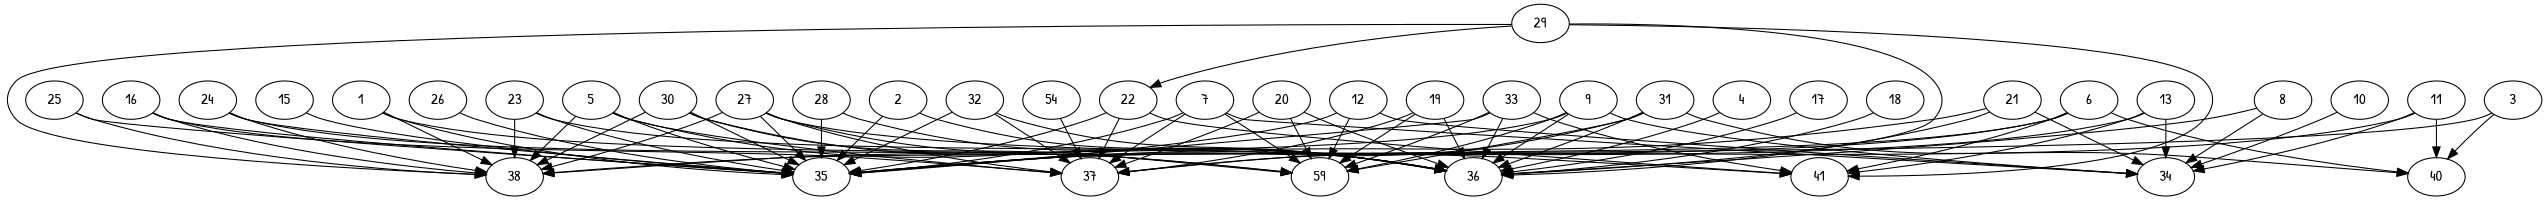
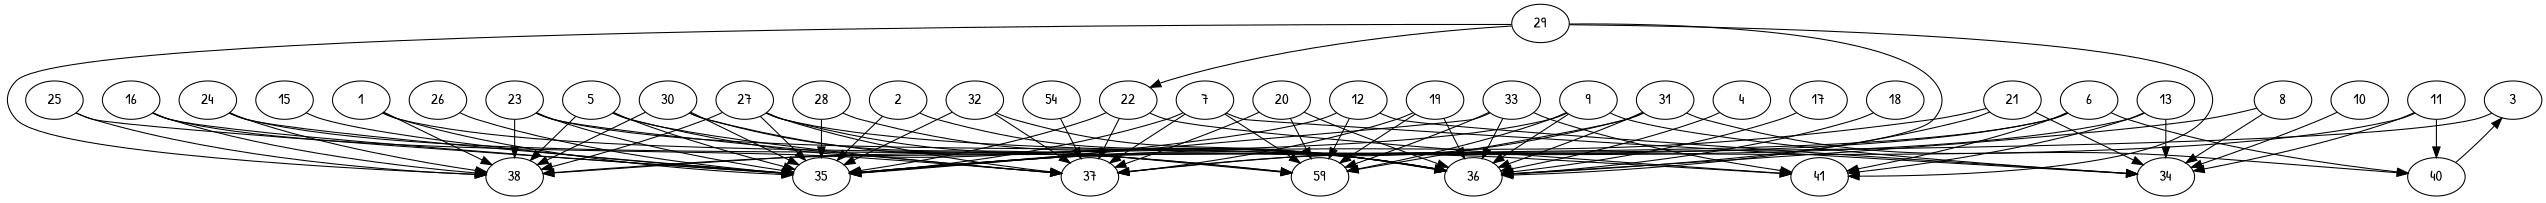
  digraph {
    fontname="Patrick Hand"
    node [alpha=0.01 fontname="Patrick Hand"]
    edge [fontname="Patrick Hand"]
    1 [alpha=0.03 expect_size=546360300962674496]
    35 [alpha=0.18 expect_size=139134461250735376]
    38 [alpha=0.17 expect_size=3256342433531833614336]
    n4 [alpha=0.15 expect_size=711628918539962752 label=59]
    2 [alpha=0.10 expect_size=7187689124312108032]
    36 [alpha=0.20 expect_size=5101633489698440609792]
    3 [alpha=0.03 expect_size=6144695639629231030272]
    40 [alpha=0.19 expect_size=153626791356663424]
    4 [alpha=0.12 expect_size=251261792906303766528]
    5 [alpha=0.00 expect_size=850413730735027388416]
    37 [alpha=0.07 expect_size=37451464428826056]
    6 [alpha=0.12 expect_size=541587434727141056]
    41 [alpha=0.06 expect_size=6688858480308498432]
    7 [alpha=0.16 expect_size=4189541422367506432000]
    34 [expect_size=2797155234429452419072]
    8 [alpha=0.03 expect_size=4621904600165641]
    9 [alpha=0.04 expect_size=18195871406742020]
    10 [alpha=0.13 expect_size=18588437441319570243584]
    11 [alpha=0.12 expect_size=3159295061592184455168]
    12 [alpha=0.07 expect_size=150245793481676029952]
    13 [alpha=0.08 expect_size=28574482813098300]
    n22 [expect_size=3414723162153601204224 label=54]
    15 [expect_size=1738050573425566]
    16 [alpha=0.11 expect_size=136363562400422559744]
    17 [alpha=0.13 expect_size=6506581287371800576000]
    18 [alpha=0.11 expect_size=112406248586020388864]
    19 [alpha=0.17 expect_size=35132653870855072]
    20 [alpha=0.14 expect_size=1365771698500353536]
    21 [alpha=0.09 expect_size=7738067705254000640]
    22 [alpha=0.04 expect_size=374789669733512773632]
    23 [alpha=0.08 expect_size=1176785551399845888000]
    24 [alpha=0.11 expect_size=117819899970508176]
    25 [expect_size=9382973320231276544]
    26 [alpha=0.16 expect_size=224610209527583328]
    27 [alpha=0.19 expect_size=4217499328732435968]
    28 [expect_size=15313436135504246]
    29 [alpha=0.11 expect_size=2062978576909036683264]
    30 [alpha=0.05 expect_size=1627172657991781632]
    31 [alpha=0.05 expect_size=53126874483477136]
    32 [alpha=0.08 expect_size=2407746993904158769152]
    33 [alpha=0.05 expect_size=511823186548234387456]
    1 -> 35
    1 -> 38
    1 -> n4
    2 -> 35
    2 -> 36
    3 -> 38
-   3 -> 40
+   40 -> 3
    4 -> 36
    5 -> 35
    5 -> 38
    5 -> 36
    5 -> 37
    6 -> 35
    6 -> 40
    6 -> 37
    6 -> 41
    7 -> 35
    7 -> n4
    7 -> 37
    7 -> 34
    8 -> 36
    8 -> 34
    9 -> 38
    9 -> n4
    9 -> 36
    9 -> 34
    10 -> 34
    11 -> 40
    11 -> 37
    11 -> 34
    12 -> 35
    12 -> n4
    12 -> 34
    13 -> 35
    13 -> 41
    13 -> 34
    n22 -> 37
    15 -> 35
    16 -> 35
    16 -> 38
    16 -> 37
    17 -> 36
    18 -> 36
    19 -> n4
    19 -> 36
    19 -> 37
    20 -> n4
    20 -> 36
    20 -> 37
    21 -> 35
    21 -> 36
    21 -> 34
    22 -> 35
    22 -> 37
    22 -> 41
    23 -> 35
    23 -> 38
    23 -> 36
+   23 -> 37
    24 -> 35
    24 -> 38
    24 -> n4
    25 -> 35
    25 -> 38
    26 -> 35
    27 -> 35
    27 -> 38
    27 -> 36
    27 -> 37
    27 -> 41
    28 -> 35
    28 -> 36
    29 -> 38
    29 -> 36
    29 -> 41
    29 -> 22
    30 -> 35
    30 -> 38
    30 -> n4
    30 -> 36
    31 -> 35
    31 -> n4
    31 -> 36
    31 -> 40
    32 -> 35
    32 -> 36
    32 -> 37
    33 -> 35
    33 -> n4
    33 -> 36
    33 -> 41
  }
